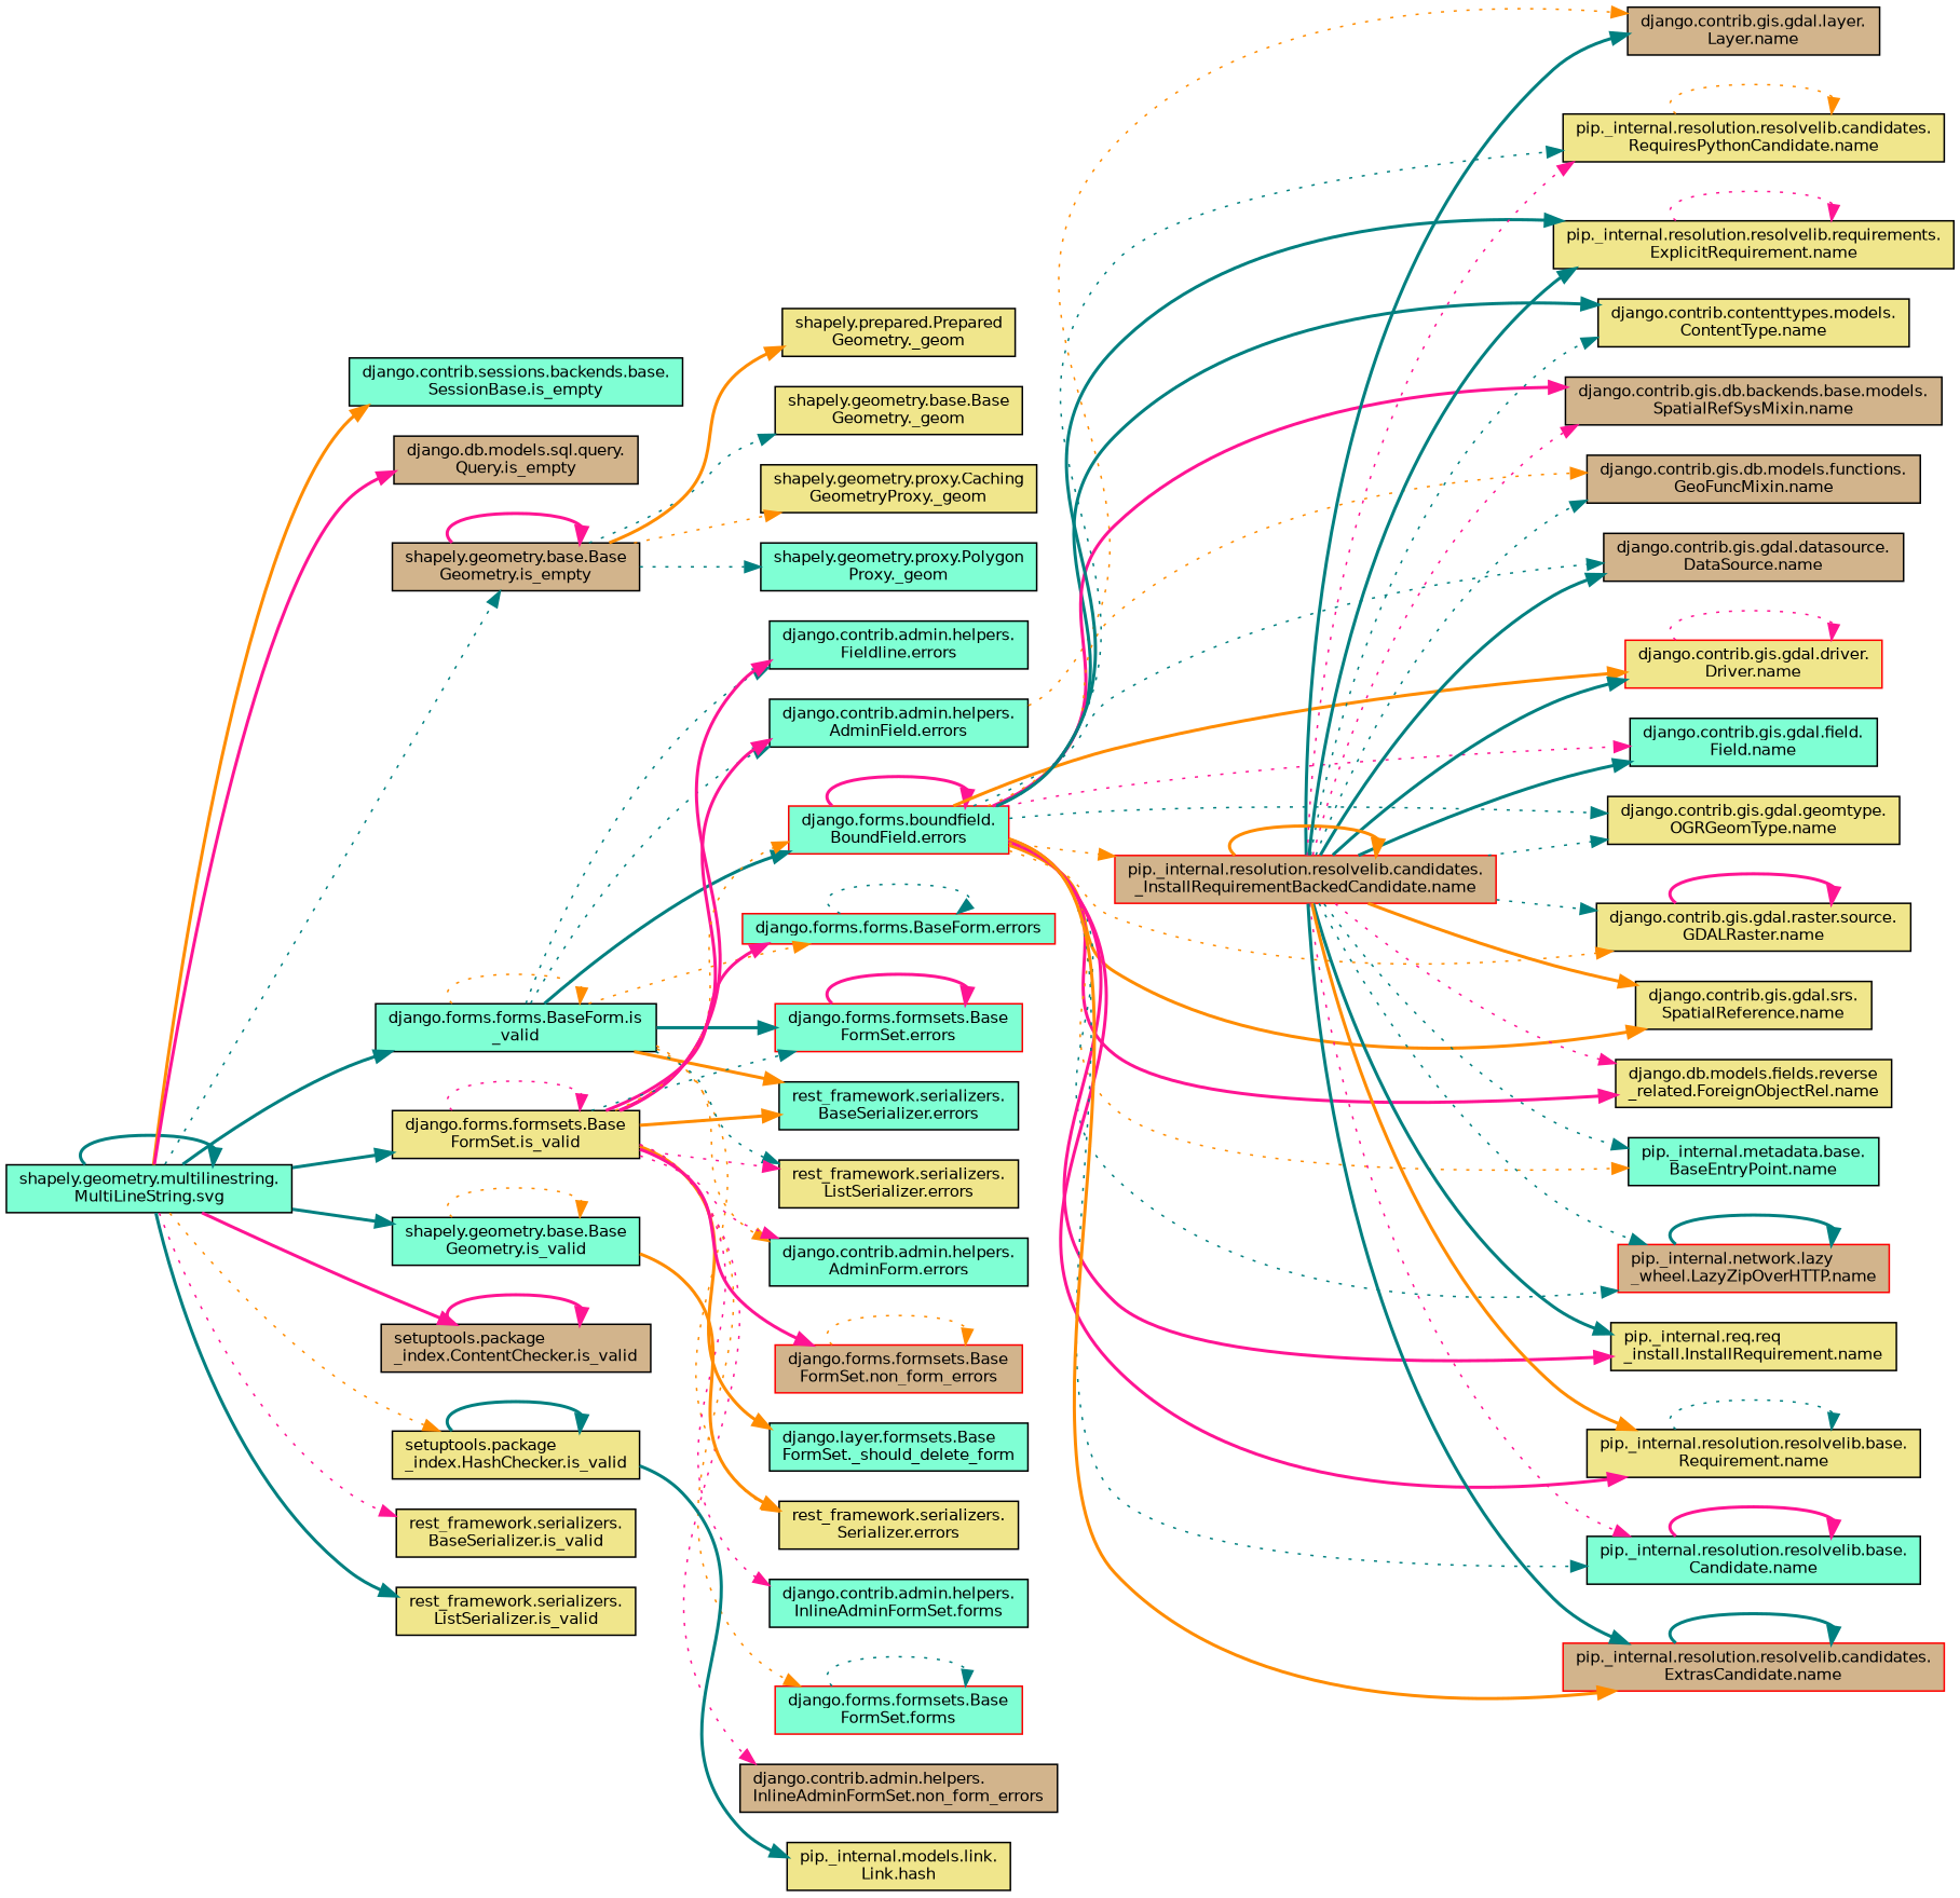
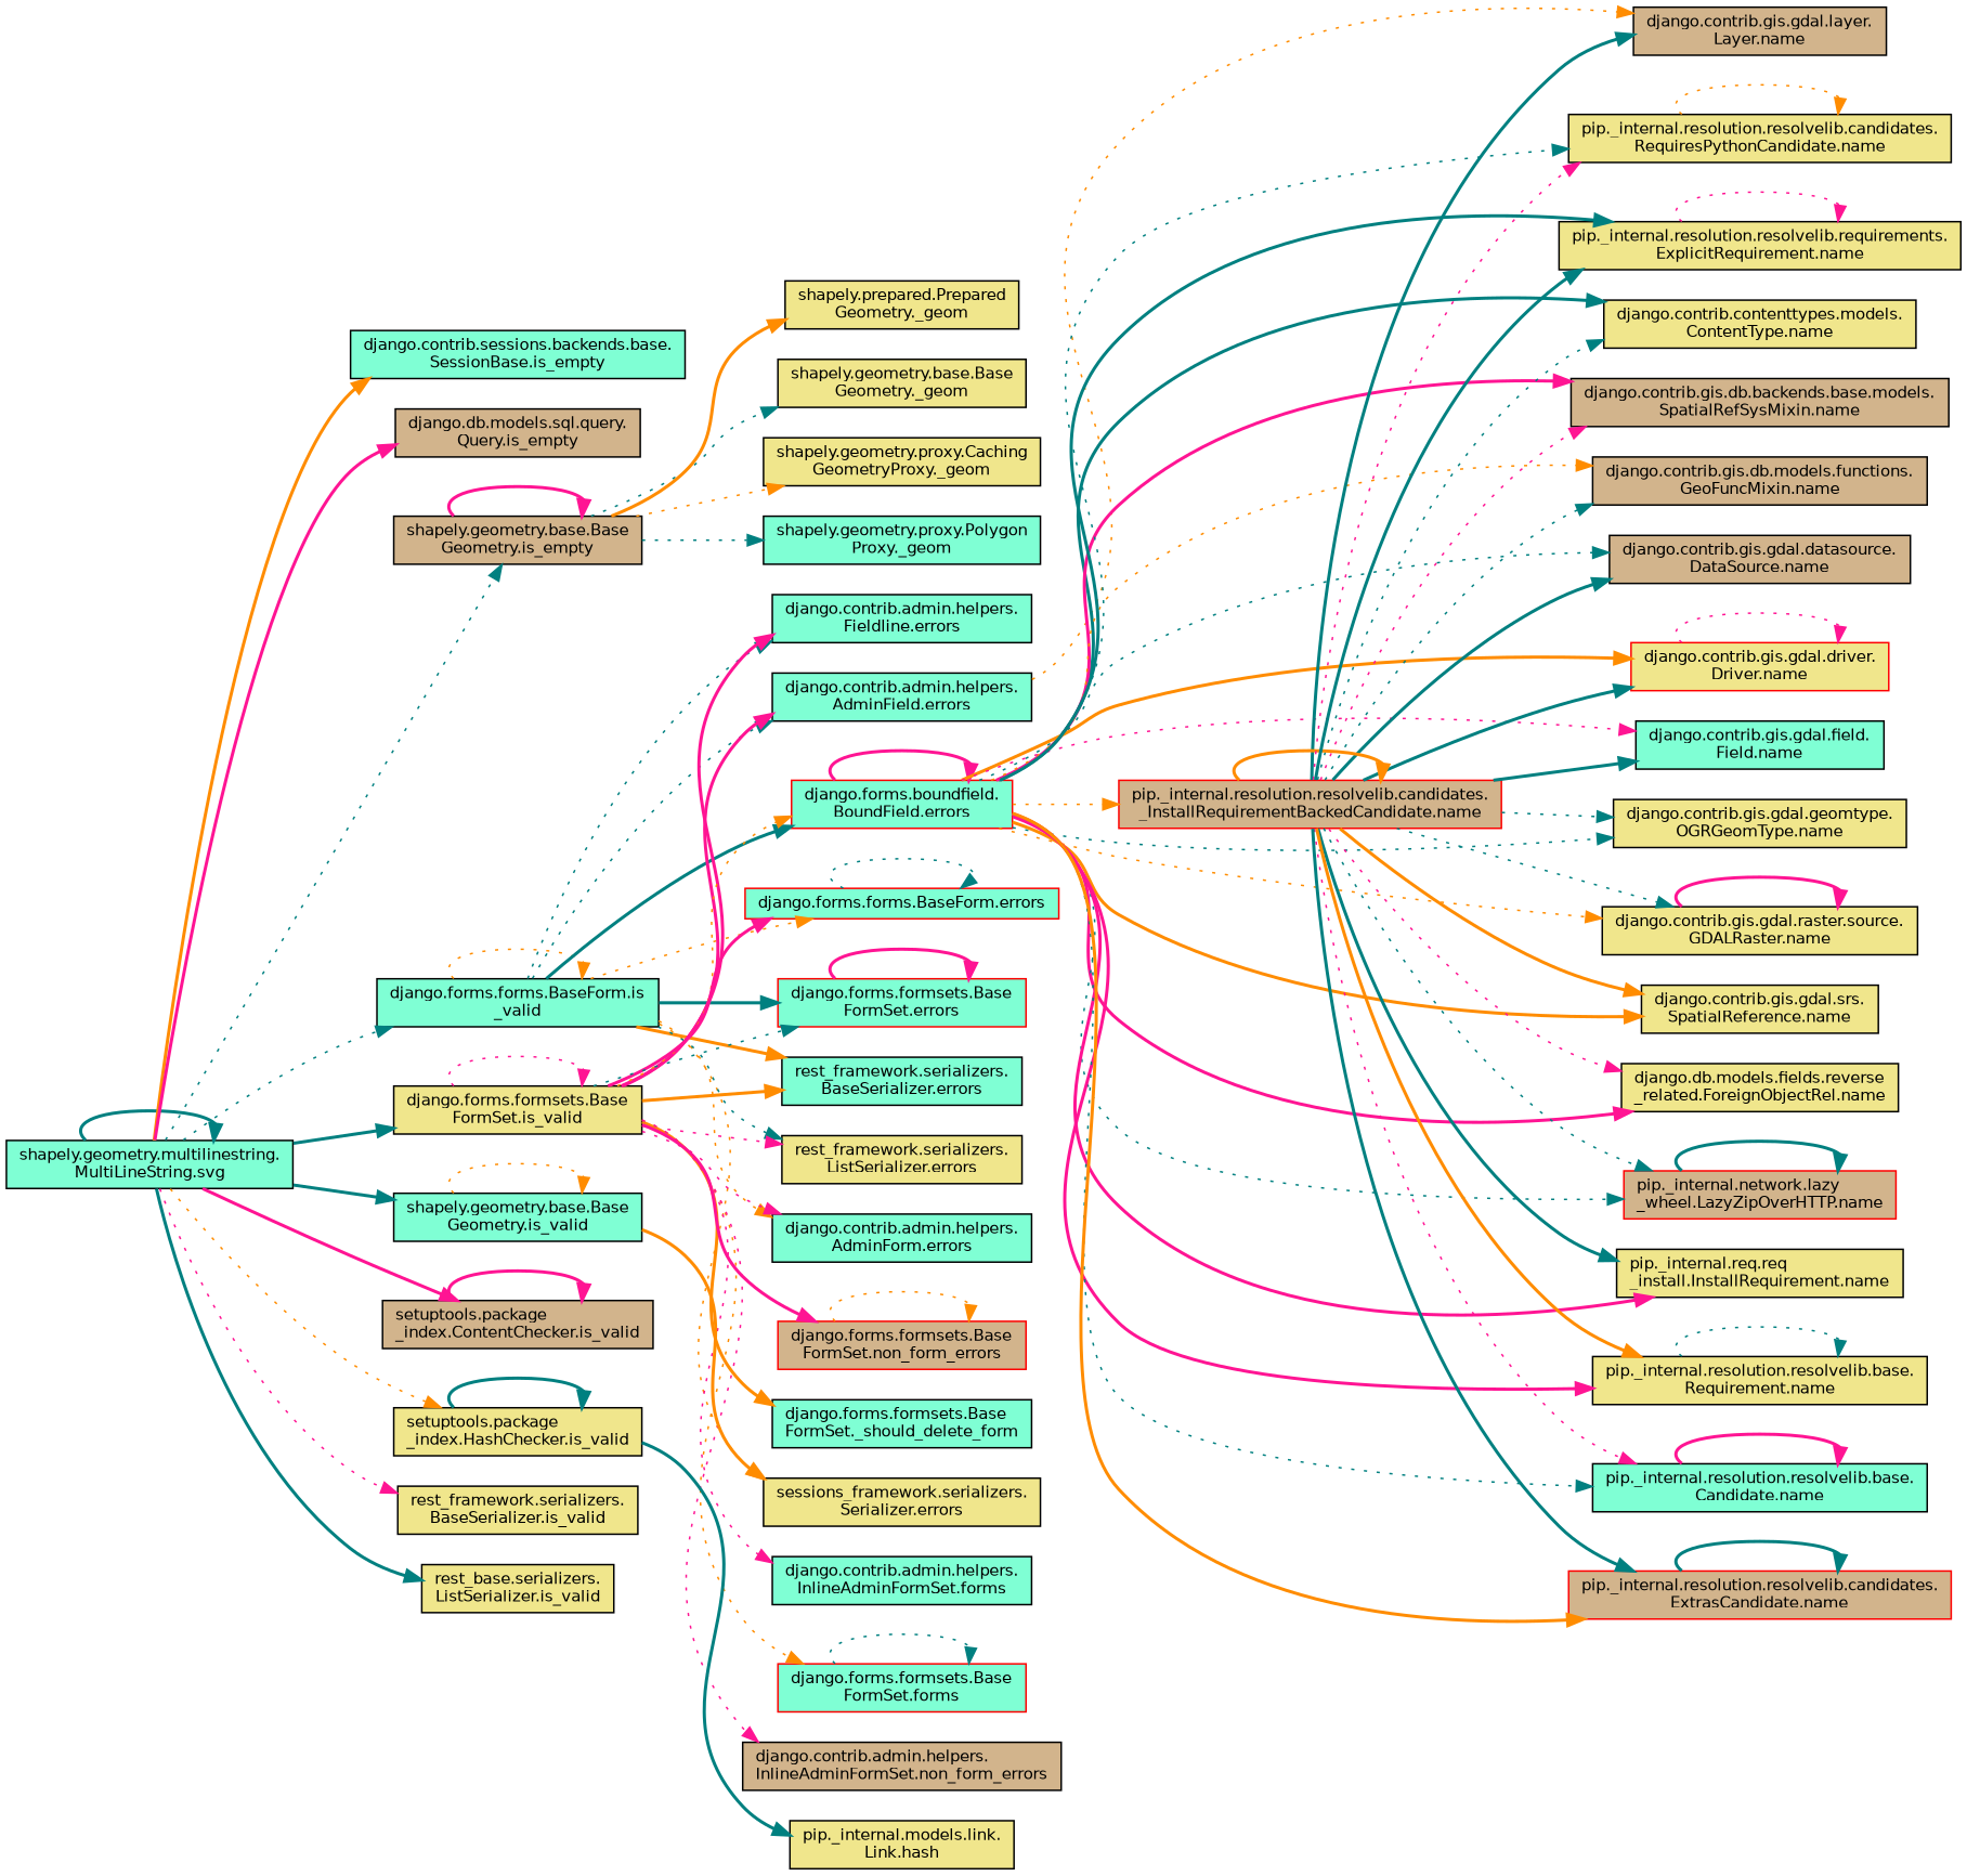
  digraph {
    rankdir=LR
    node [color=black fillcolor=khaki fontname=Helvetica fontsize=10 shape=record style=filled]
    edge [color=teal fontname=Helvetica fontsize=10 labelfontname=Helvetica labelfontsize=10 style=dotted]
    n1 [fillcolor=aquamarine fontcolor=black height=0.2 label="shapely.geometry.multilinestring.\lMultiLineString.svg" width=0.4]
    n2 [fillcolor=aquamarine height=0.2 label="django.contrib.sessions.backends.base.\lSessionBase.is_empty" width=0.4]
    n3 [fillcolor=tan height=0.2 label="django.db.models.sql.query.\lQuery.is_empty" width=0.4]
    n4 [fillcolor=tan height=0.2 label="shapely.geometry.base.Base\lGeometry.is_empty" width=0.4]
    n5 [fillcolor=aquamarine height=0.2 label="django.forms.forms.BaseForm.is\l_valid" width=0.4]
    n6 [height=0.2 label="django.forms.formsets.Base\lFormSet.is_valid" width=0.4]
    n7 [fillcolor=tan height=0.2 label="setuptools.package\l_index.ContentChecker.is_valid" width=0.4]
    n8 [height=0.2 label="setuptools.package\l_index.HashChecker.is_valid" width=0.4]
    n9 [fillcolor=aquamarine height=0.2 label="shapely.geometry.base.Base\lGeometry.is_valid" width=0.4]
    n10 [height=0.2 label="rest_framework.serializers.\lBaseSerializer.is_valid" width=0.4]
-   n11 [height=0.2 label="rest_framework.serializers.\lListSerializer.is_valid" width=0.4]
+   n11 [height=0.2 label="rest_base.serializers.\lListSerializer.is_valid" width=0.4]
    n12 [height=0.2 label="shapely.geometry.base.Base\lGeometry._geom" width=0.4]
    n13 [height=0.2 label="shapely.geometry.proxy.Caching\lGeometryProxy._geom" width=0.4]
    n14 [fillcolor=aquamarine height=0.2 label="shapely.geometry.proxy.Polygon\lProxy._geom" width=0.4]
    n15 [height=0.2 label="shapely.prepared.Prepared\lGeometry._geom" width=0.4]
    n16 [fillcolor=aquamarine height=0.2 label="django.contrib.admin.helpers.\lAdminForm.errors" width=0.4]
    n17 [fillcolor=aquamarine height=0.2 label="django.contrib.admin.helpers.\lFieldline.errors" width=0.4]
    n18 [fillcolor=aquamarine height=0.2 label="django.contrib.admin.helpers.\lAdminField.errors" width=0.4]
    n19 [color=red fillcolor=aquamarine height=0.2 label="django.forms.boundfield.\lBoundField.errors" width=0.4]
    n20 [color=red fillcolor=aquamarine height=0.2 label="django.forms.forms.BaseForm.errors" width=0.4]
    n21 [color=red fillcolor=aquamarine height=0.2 label="django.forms.formsets.Base\lFormSet.errors" width=0.4]
    n22 [fillcolor=aquamarine height=0.2 label="rest_framework.serializers.\lBaseSerializer.errors" width=0.4]
-   n23 [height=0.2 label="rest_framework.serializers.\lSerializer.errors" width=0.4]
+   n23 [height=0.2 label="sessions_framework.serializers.\lSerializer.errors" width=0.4]
    n24 [height=0.2 label="rest_framework.serializers.\lListSerializer.errors" width=0.4]
-   n25 [fillcolor=aquamarine height=0.2 label="django.layer.formsets.Base\lFormSet._should_delete_form" width=0.4]
+   n25 [fillcolor=aquamarine height=0.2 label="django.forms.formsets.Base\lFormSet._should_delete_form" width=0.4]
    n26 [fillcolor=aquamarine height=0.2 label="django.contrib.admin.helpers.\lInlineAdminFormSet.forms" width=0.4]
    n27 [color=red fillcolor=aquamarine height=0.2 label="django.forms.formsets.Base\lFormSet.forms" width=0.4]
    n28 [fillcolor=tan height=0.2 label="django.contrib.admin.helpers.\lInlineAdminFormSet.non_form_errors" width=0.4]
    n29 [color=red fillcolor=tan height=0.2 label="django.forms.formsets.Base\lFormSet.non_form_errors" width=0.4]
    n30 [height=0.2 label="pip._internal.models.link.\lLink.hash" width=0.4]
    n31 [fillcolor=tan height=0.2 label="django.contrib.gis.gdal.layer.\lLayer.name" width=0.4]
    n32 [height=0.2 label="django.contrib.contenttypes.models.\lContentType.name" width=0.4]
    n33 [fillcolor=tan height=0.2 label="django.contrib.gis.db.backends.base.models.\lSpatialRefSysMixin.name" width=0.4]
    n34 [fillcolor=tan height=0.2 label="django.contrib.gis.db.models.functions.\lGeoFuncMixin.name" width=0.4]
    n35 [fillcolor=tan height=0.2 label="django.contrib.gis.gdal.datasource.\lDataSource.name" width=0.4]
    n36 [color=red height=0.2 label="django.contrib.gis.gdal.driver.\lDriver.name" width=0.4]
    n37 [fillcolor=aquamarine height=0.2 label="django.contrib.gis.gdal.field.\lField.name" width=0.4]
    n38 [height=0.2 label="django.contrib.gis.gdal.geomtype.\lOGRGeomType.name" width=0.4]
    n39 [height=0.2 label="django.contrib.gis.gdal.raster.source.\lGDALRaster.name" width=0.4]
    n40 [height=0.2 label="django.contrib.gis.gdal.srs.\lSpatialReference.name" width=0.4]
    n41 [height=0.2 label="django.db.models.fields.reverse\l_related.ForeignObjectRel.name" width=0.4]
-   n42 [fillcolor=aquamarine height=0.2 label="pip._internal.metadata.base.\lBaseEntryPoint.name" width=0.4]
    n43 [color=red fillcolor=tan height=0.2 label="pip._internal.network.lazy\l_wheel.LazyZipOverHTTP.name" width=0.4]
    n44 [height=0.2 label="pip._internal.req.req\l_install.InstallRequirement.name" width=0.4]
    n45 [height=0.2 label="pip._internal.resolution.resolvelib.base.\lRequirement.name" width=0.4]
    n46 [fillcolor=aquamarine height=0.2 label="pip._internal.resolution.resolvelib.base.\lCandidate.name" width=0.4]
    n47 [color=red fillcolor=tan height=0.2 label="pip._internal.resolution.resolvelib.candidates.\l_InstallRequirementBackedCandidate.name" width=0.4]
    n48 [color=red fillcolor=tan height=0.2 label="pip._internal.resolution.resolvelib.candidates.\lExtrasCandidate.name" width=0.4]
    n49 [height=0.2 label="pip._internal.resolution.resolvelib.candidates.\lRequiresPythonCandidate.name" width=0.4]
    n50 [height=0.2 label="pip._internal.resolution.resolvelib.requirements.\lExplicitRequirement.name" width=0.4]
    n1 -> n1 [style=bold]
    n1 -> n2 [color=darkorange style=bold]
    n1 -> n3 [color=deeppink style=bold]
    n1 -> n4
-   n1 -> n5 [style=bold]
+   n1 -> n5
    n1 -> n6 [style=bold]
    n1 -> n7 [color=deeppink style=bold]
    n1 -> n8 [color=darkorange]
    n1 -> n9 [style=bold]
    n1 -> n10 [color=deeppink]
    n1 -> n11 [style=bold]
    n4 -> n4 [color=deeppink style=bold]
    n4 -> n12
    n4 -> n13 [color=darkorange]
    n4 -> n14
    n4 -> n15 [color=darkorange style=bold]
    n5 -> n5 [color=darkorange]
    n5 -> n16 [color=darkorange]
    n5 -> n17
    n5 -> n18
    n5 -> n19 [style=bold]
    n5 -> n20 [color=darkorange]
    n5 -> n21 [style=bold]
    n5 -> n22 [color=darkorange style=bold]
    n5 -> n23 [color=darkorange]
    n5 -> n24
    n6 -> n6 [color=deeppink]
    n6 -> n16 [color=deeppink]
    n6 -> n17 [color=deeppink style=bold]
    n6 -> n18 [color=deeppink style=bold]
    n6 -> n19 [color=darkorange]
    n6 -> n20 [color=deeppink style=bold]
    n6 -> n21
    n6 -> n22 [color=darkorange style=bold]
    n6 -> n24 [color=deeppink]
    n6 -> n25 [color=darkorange style=bold]
    n6 -> n26 [color=deeppink]
    n6 -> n27 [color=darkorange]
    n6 -> n28 [color=deeppink]
    n6 -> n29 [color=deeppink style=bold]
    n7 -> n7 [color=deeppink style=bold]
    n8 -> n8 [style=bold]
    n8 -> n30 [style=bold]
    n9 -> n9 [color=darkorange]
    n9 -> n23 [color=darkorange style=bold]
    n18 -> n31 [color=darkorange]
    n19 -> n19 [color=deeppink style=bold]
    n19 -> n32 [style=bold]
    n19 -> n33 [color=deeppink style=bold]
    n19 -> n34 [color=darkorange]
    n19 -> n35
    n19 -> n36 [color=darkorange style=bold]
    n19 -> n37 [color=deeppink]
    n19 -> n38
    n19 -> n39 [color=darkorange]
    n19 -> n40 [color=darkorange style=bold]
    n19 -> n41 [color=deeppink style=bold]
-   n19 -> n42 [color=darkorange]
    n19 -> n43
    n19 -> n44 [color=deeppink style=bold]
    n19 -> n45 [color=deeppink style=bold]
    n19 -> n46
    n19 -> n47 [color=darkorange]
    n19 -> n48 [color=darkorange style=bold]
    n19 -> n49
    n19 -> n50 [style=bold]
    n20 -> n20
    n21 -> n21 [color=deeppink style=bold]
    n27 -> n27
    n29 -> n29 [color=darkorange]
    n36 -> n36 [color=deeppink]
    n39 -> n39 [color=deeppink style=bold]
    n43 -> n43 [style=bold]
    n45 -> n45
    n46 -> n46 [color=deeppink style=bold]
    n47 -> n31 [style=bold]
    n47 -> n32
    n47 -> n33 [color=deeppink]
    n47 -> n34
    n47 -> n35 [style=bold]
    n47 -> n36 [style=bold]
    n47 -> n37 [style=bold]
    n47 -> n38
    n47 -> n39
    n47 -> n40 [color=darkorange style=bold]
    n47 -> n41 [color=deeppink]
-   n47 -> n42
    n47 -> n43
    n47 -> n44 [style=bold]
    n47 -> n45 [color=darkorange style=bold]
    n47 -> n46 [color=deeppink]
    n47 -> n47 [color=darkorange style=bold]
    n47 -> n48 [style=bold]
    n47 -> n49 [color=deeppink]
    n47 -> n50 [style=bold]
    n48 -> n48 [style=bold]
    n49 -> n49 [color=darkorange]
    n50 -> n50 [color=deeppink]
  }
